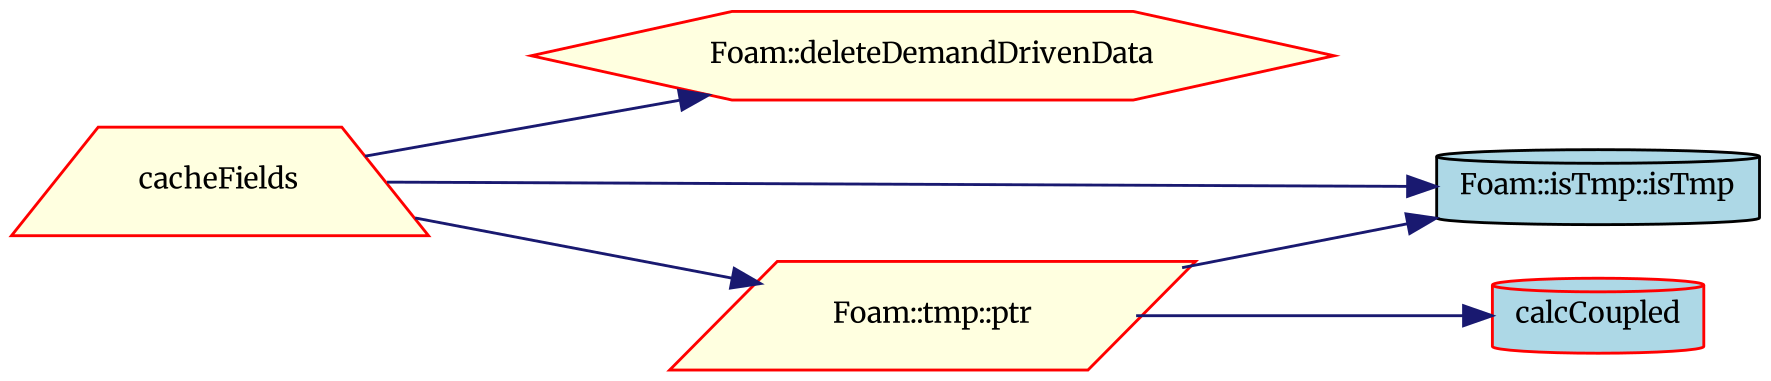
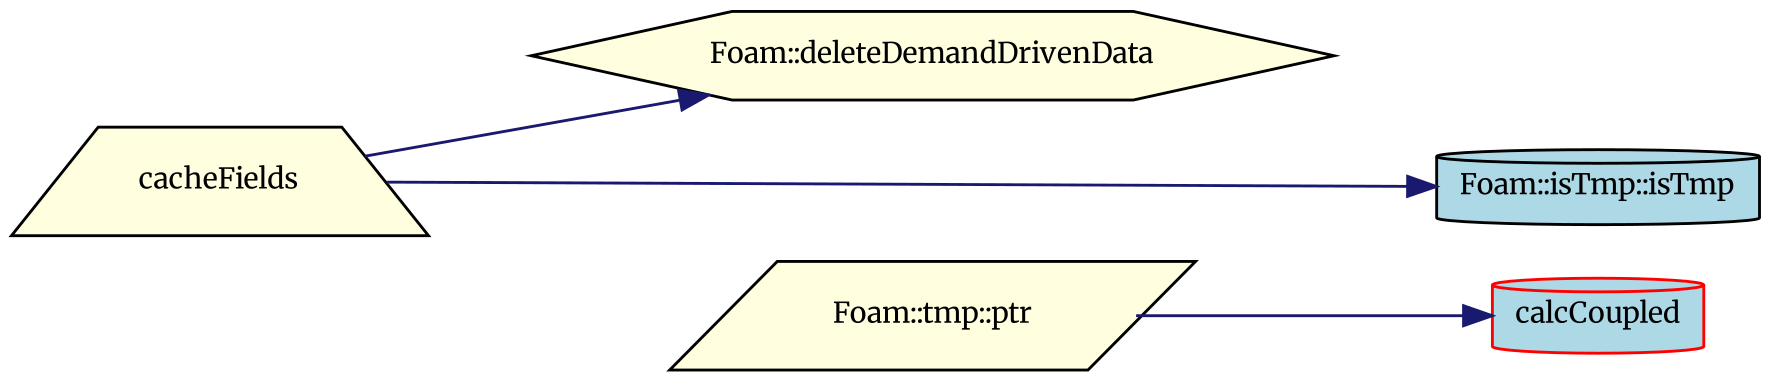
  digraph {
    fontname=Merriweather
    rankdir=LR
    node [color=black fillcolor=lightyellow fontname=Merriweather fontsize=10 shape=cylinder style=filled]
    edge [color=midnightblue fontname=Merriweather fontsize=10 labelfontname=Helvetica labelfontsize=10 style=solid]
-   n1 [color=red fontcolor=black height=0.2 label=cacheFields shape=trapezium width=0.4]
-   n2 [color=red height=0.2 label="Foam::deleteDemandDrivenData" shape=hexagon width=0.4]
+   n1 [fontcolor=black height=0.2 label=cacheFields shape=trapezium width=0.4]
+   n2 [height=0.2 label="Foam::deleteDemandDrivenData" shape=hexagon width=0.4]
    n3 [fillcolor=lightblue height=0.2 label="Foam::isTmp::isTmp" width=0.4]
-   n4 [color=red height=0.2 label="Foam::tmp::ptr" shape=parallelogram width=0.4]
+   n4 [height=0.2 label="Foam::tmp::ptr" shape=parallelogram width=0.4]
    n5 [color=red fillcolor=lightblue height=0.2 label=calcCoupled width=0.4]
    n1 -> n2
    n1 -> n3
-   n1 -> n4
-   n4 -> n3
    n4 -> n5
  }
